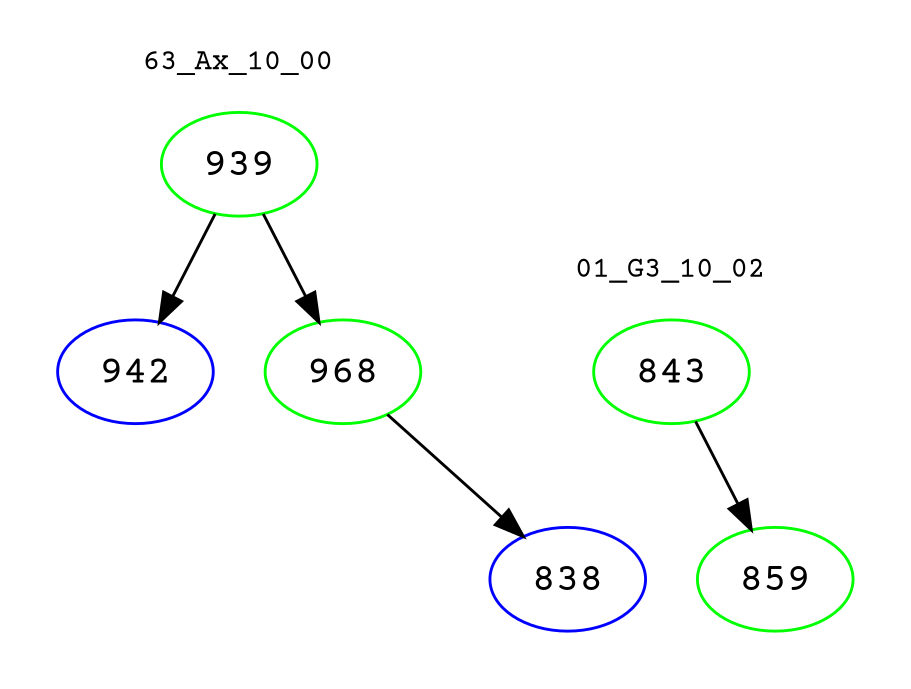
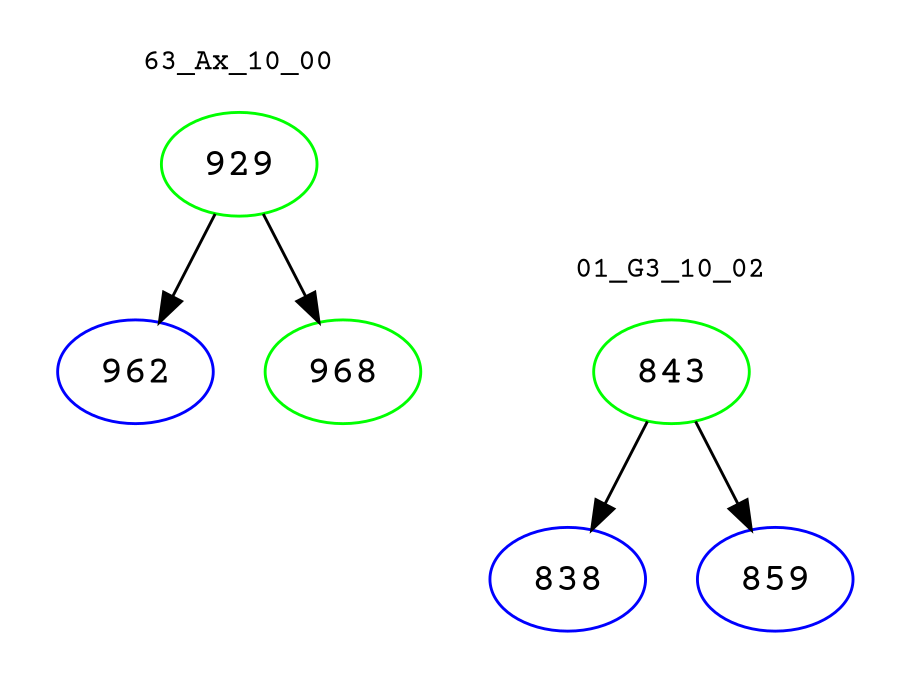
  digraph {
    fontname="Courier Prime"
    node [color=green fontname="Courier Prime"]
    edge [color=black fontname="Courier Prime"]
-   n1 [label=939]
-   n2 [color=blue label=942]
+   n1 [label=929]
+   n2 [color=blue label=962]
    n3 [label=968]
    n4 [label=843]
    n5 [color=blue label=838]
-   n6 [label=859]
+   n6 [color=blue label=859]
    subgraph cluster_1 {
      color=white
      fontsize=10
      label="63_Ax_10_00"
      n1
      n2
      n3
    }
    subgraph cluster_2 {
      color=white
      fontsize=10
      label="01_G3_10_02"
      n4
      n5
      n6
    }
    n1 -> n2
    n1 -> n3
-   n3 -> n5
+   n4 -> n5
    n4 -> n6
  }
